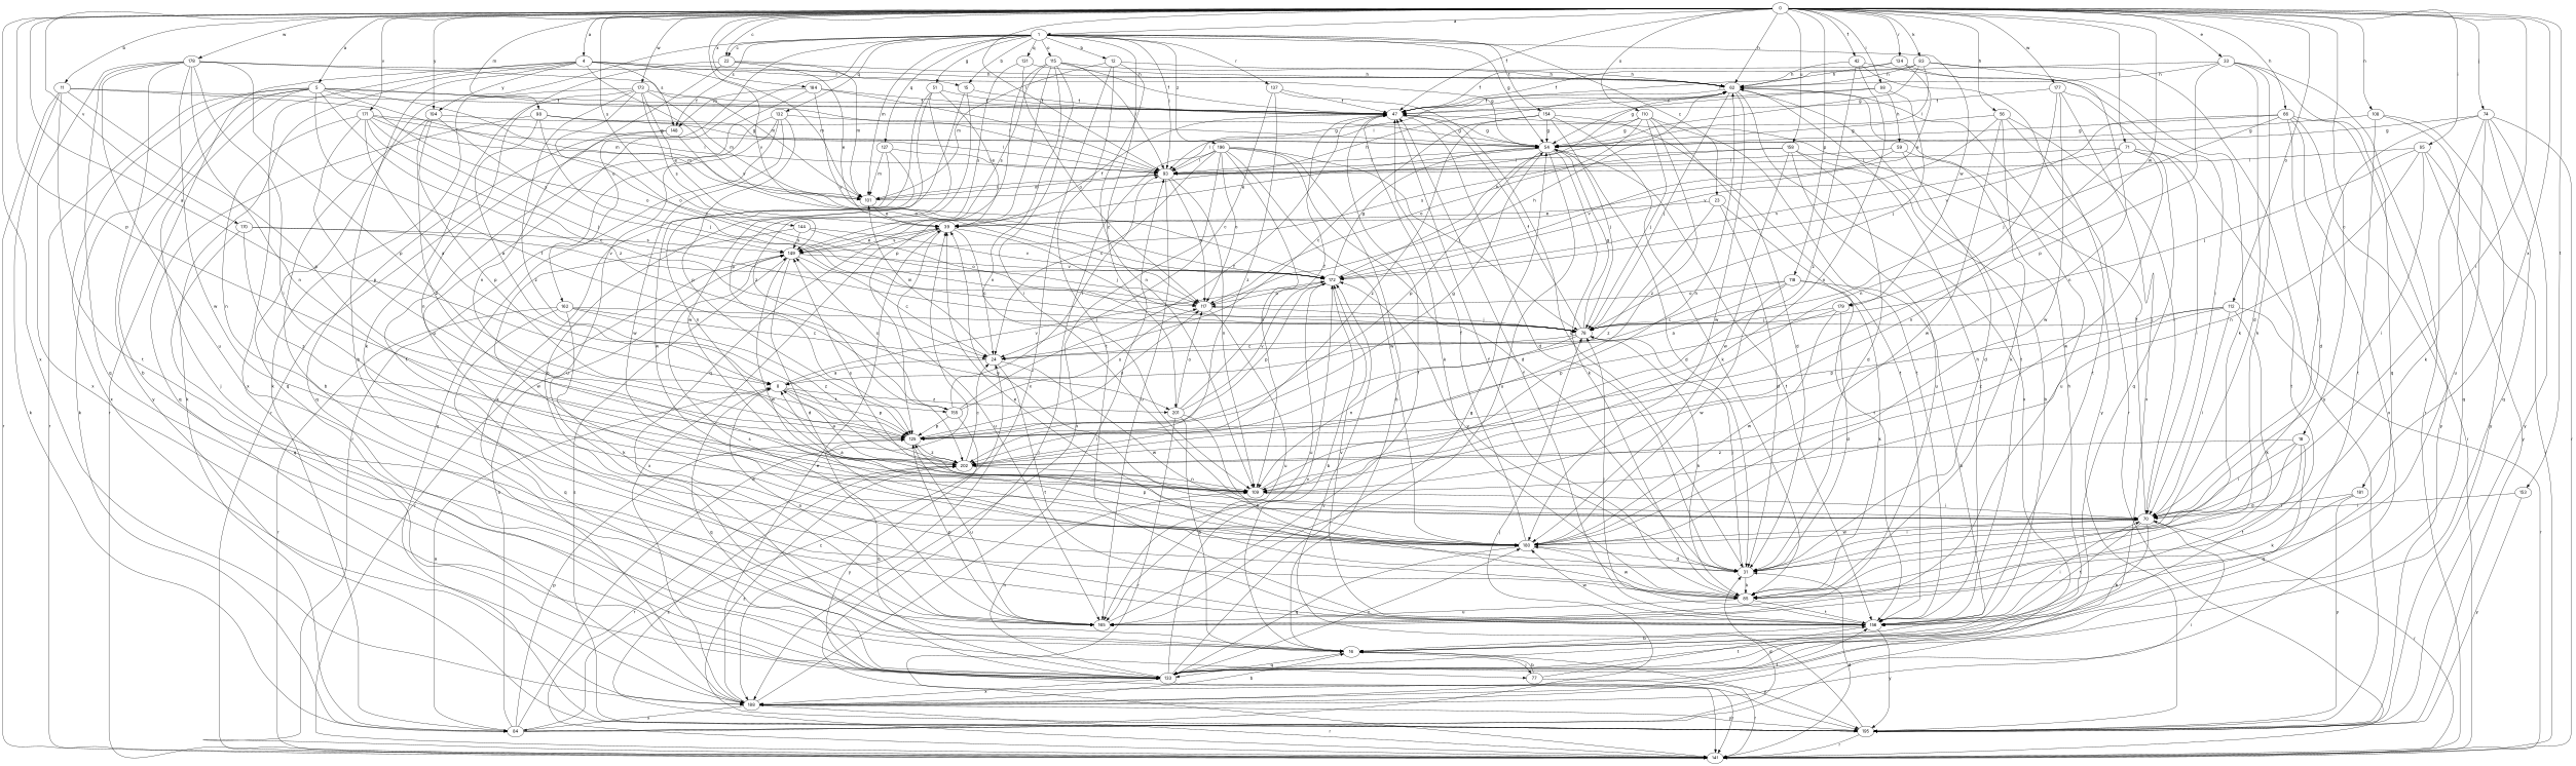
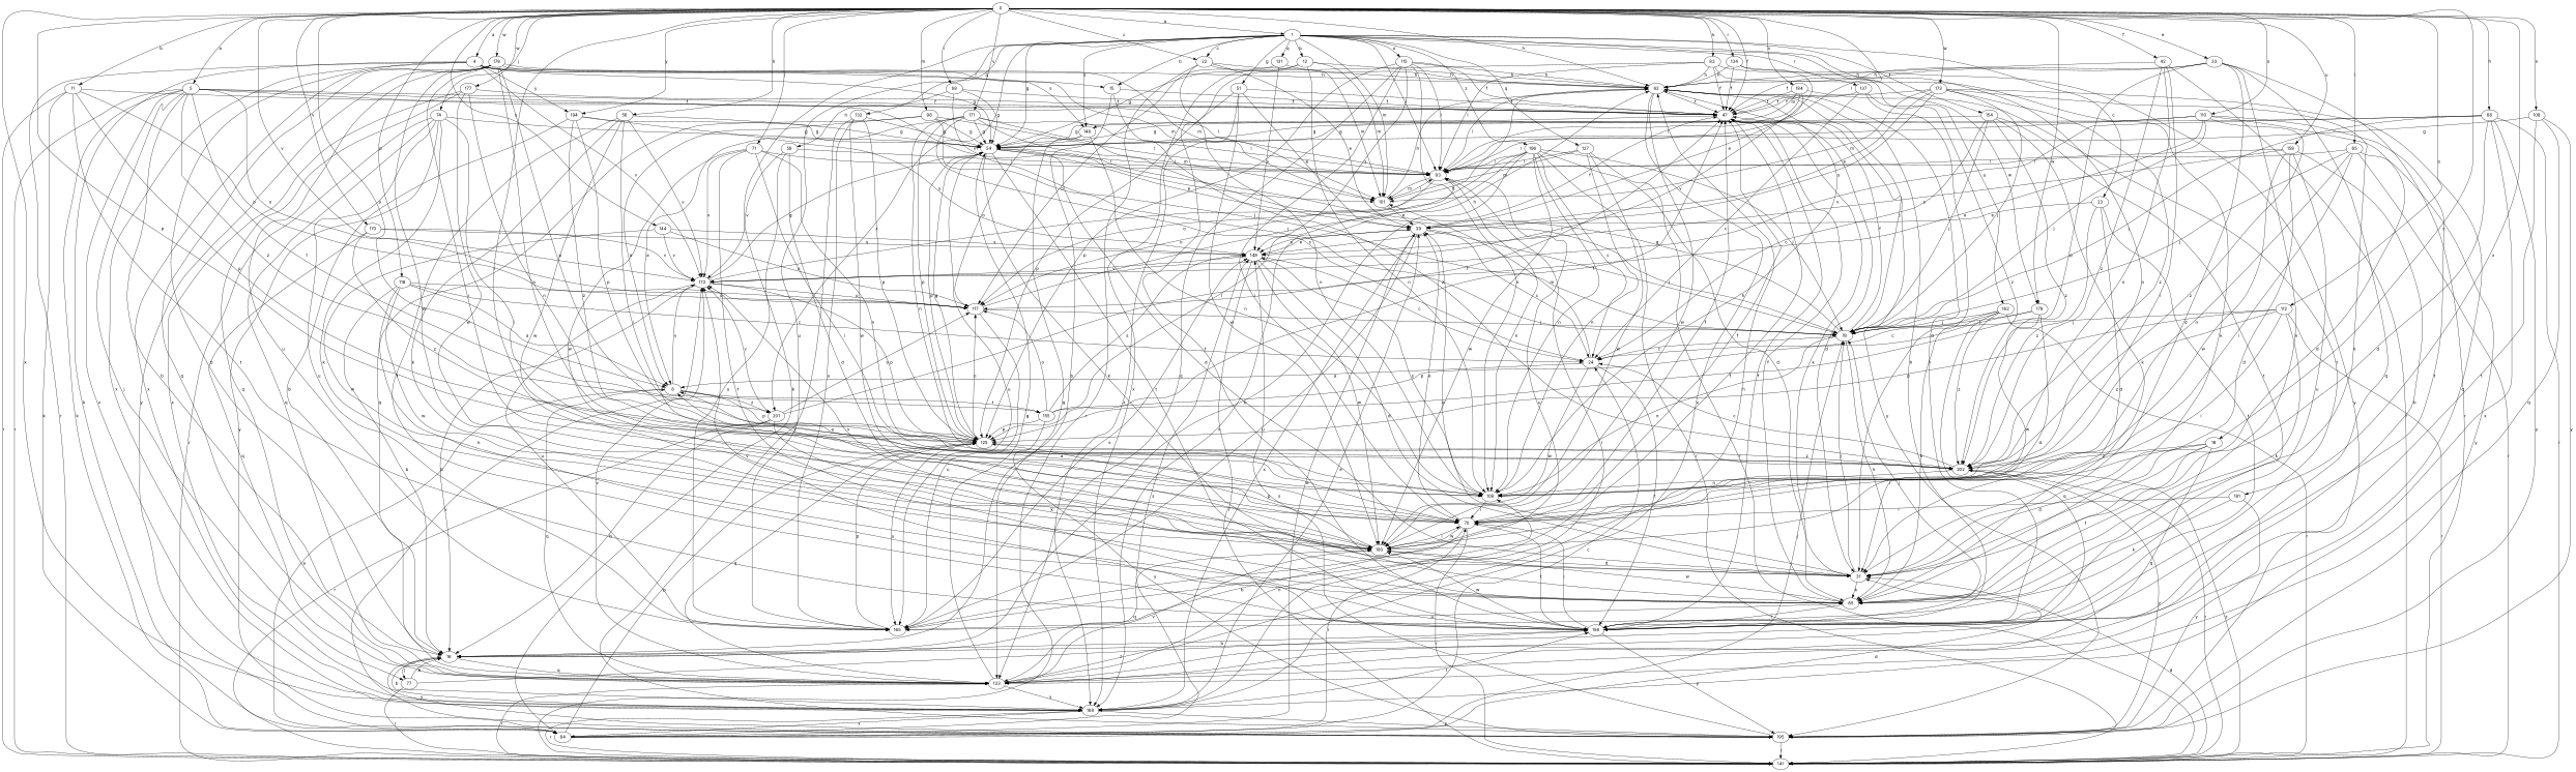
  strict digraph {
    fontname=Inter
    node [fontname=Inter]
    edge [fontname=Inter]
    0
    1
    4
    5
    8
    11
    18
    22
    33
    42
    47
    56
    n13 [label=66]
    62
    65
    68
    70
    71
    74
    83
    93
    98
    108
    110
    112
    118
    125
    134
    144
-   153
    158
    170
    171
    172
    173
    177
    178
    179
    181
    184
    188
    194
    12
    15
    23
    51
    54
    84
    101
    115
    127
    131
    132
    137
    148
    154
    162
    165
    196
    201
    16
    141
    77
    117
    155
    133
    156
    202
    31
    109
    39
    85
    180
    59
    195
    78
    24
    149
    0 -> 1 [label=a]
    0 -> 4 [label=a]
    0 -> 5 [label=a]
    0 -> 8 [label=a]
    0 -> 11 [label=b]
    0 -> 18 [label=c]
    0 -> 22 [label=c]
    0 -> 33 [label=e]
    0 -> 42 [label=f]
    0 -> 47 [label=f]
    0 -> 56 [label=h]
    0 -> n13 [label=h]
    0 -> 62 [label=h]
    0 -> 65 [label=i]
    0 -> 68 [label=i]
    0 -> 70 [label=i]
    0 -> 71 [label=j]
    0 -> 74 [label=j]
    0 -> 83 [label=k]
    0 -> 93 [label=l]
    0 -> 98 [label=m]
    0 -> 108 [label=n]
    0 -> 110 [label=o]
    0 -> 112 [label=o]
    0 -> 118 [label=p]
    0 -> 125 [label=p]
    0 -> 134 [label=r]
    0 -> 144 [label=s]
-   0 -> 153 [label=t]
    0 -> 158 [label=u]
    0 -> 170 [label=v]
    0 -> 171 [label=v]
    0 -> 172 [label=v]
    0 -> 173 [label=w]
    0 -> 177 [label=w]
    0 -> 178 [label=w]
    0 -> 179 [label=w]
    0 -> 181 [label=x]
    0 -> 184 [label=x]
    0 -> 188 [label=x]
    0 -> 194 [label=y]
    1 -> 22 [label=c]
    1 -> 93 [label=l]
    1 -> 179 [label=w]
    1 -> 12 [label=b]
    1 -> 15 [label=b]
    1 -> 23 [label=c]
    1 -> 51 [label=g]
    1 -> 54 [label=g]
    1 -> 84 [label=k]
    1 -> 101 [label=m]
    1 -> 115 [label=o]
    1 -> 127 [label=q]
    1 -> 131 [label=q]
    1 -> 132 [label=q]
    1 -> 137 [label=r]
    1 -> 148 [label=s]
    1 -> 154 [label=t]
    1 -> 162 [label=u]
    1 -> 165 [label=u]
    1 -> 196 [label=z]
    1 -> 201 [label=z]
    4 -> 172 [label=v]
    4 -> 188 [label=x]
    4 -> 194 [label=y]
    4 -> 15 [label=r]
    4 -> 54 [label=g]
    4 -> 84 [label=k]
    4 -> 101 [label=m]
    4 -> 148 [label=s]
    4 -> 16 [label=b]
    4 -> 141 [label=r]
    5 -> 47 [label=f]
    5 -> 93 [label=l]
    5 -> 188 [label=x]
    5 -> 84 [label=k]
    5 -> 101 [label=m]
    5 -> 201 [label=z]
    5 -> 16 [label=b]
    5 -> 141 [label=r]
    5 -> 77 [label=j]
    5 -> 117 [label=o]
    5 -> 155 [label=t]
    8 -> 125 [label=p]
    8 -> 172 [label=v]
    8 -> 201 [label=z]
    8 -> 155 [label=t]
    8 -> 133 [label=q]
    11 -> 47 [label=f]
    11 -> 125 [label=p]
    11 -> 84 [label=k]
    11 -> 141 [label=r]
    11 -> 117 [label=o]
    11 -> 156 [label=t]
    18 -> 70 [label=i]
    18 -> 133 [label=q]
-   18 -> 156 [label=t]
+   18 -> 85 [label=t]
    18 -> 202 [label=z]
    18 -> 31 [label=d]
    22 -> 62 [label=h]
    22 -> 101 [label=m]
    22 -> 141 [label=r]
    22 -> 109 [label=n]
    22 -> 39 [label=e]
    33 -> 47 [label=f]
    33 -> 62 [label=h]
    33 -> 125 [label=p]
    33 -> 141 [label=r]
    33 -> 133 [label=q]
    33 -> 31 [label=d]
    33 -> 85 [label=k]
    42 -> 62 [label=h]
    42 -> 70 [label=i]
    42 -> 141 [label=r]
    42 -> 202 [label=z]
    42 -> 109 [label=n]
    47 -> 54 [label=g]
    47 -> 31 [label=d]
    47 -> 85 [label=k]
    56 -> 70 [label=i]
    56 -> 172 [label=v]
    56 -> 54 [label=g]
    56 -> 156 [label=t]
    56 -> 85 [label=k]
    56 -> 180 [label=w]
    n13 -> 172 [label=v]
    n13 -> 188 [label=x]
    n13 -> 54 [label=g]
    n13 -> 141 [label=r]
    n13 -> 31 [label=d]
    n13 -> 195 [label=y]
    n13 -> 78 [label=j]
    62 -> 47 [label=f]
    62 -> 93 [label=l]
    62 -> 188 [label=x]
    62 -> 156 [label=t]
    62 -> 180 [label=w]
    62 -> 195 [label=y]
    62 -> 78 [label=j]
    65 -> 70 [label=i]
    65 -> 93 [label=l]
    65 -> 141 [label=r]
    65 -> 109 [label=n]
    65 -> 195 [label=y]
    65 -> 78 [label=j]
    68 -> 47 [label=f]
    68 -> 54 [label=g]
    68 -> 59 [label=h]
    68 -> 78 [label=j]
    70 -> 8 [label=a]
    70 -> 47 [label=f]
    70 -> 16 [label=b]
    70 -> 141 [label=r]
    70 -> 156 [label=t]
    70 -> 39 [label=e]
    70 -> 180 [label=w]
    71 -> 70 [label=i]
    71 -> 93 [label=l]
    71 -> 172 [label=v]
    71 -> 156 [label=t]
    71 -> 109 [label=n]
    71 -> 180 [label=w]
    74 -> 70 [label=i]
    74 -> 54 [label=g]
    74 -> 165 [label=u]
    74 -> 141 [label=r]
    74 -> 133 [label=q]
    74 -> 85 [label=k]
    74 -> 195 [label=y]
    83 -> 47 [label=f]
    83 -> 62 [label=h]
    83 -> 93 [label=l]
    83 -> 54 [label=g]
    83 -> 85 [label=k]
    83 -> 195 [label=y]
    93 -> 101 [label=m]
    93 -> 165 [label=u]
    93 -> 117 [label=o]
    93 -> 109 [label=n]
    98 -> 8 [label=a]
    98 -> 93 [label=l]
    98 -> 54 [label=g]
    98 -> 133 [label=q]
    98 -> 78 [label=j]
    108 -> 54 [label=g]
    108 -> 133 [label=q]
    108 -> 156 [label=t]
    108 -> 195 [label=y]
    110 -> 93 [label=l]
    110 -> 54 [label=g]
    110 -> 117 [label=o]
    110 -> 156 [label=t]
    110 -> 202 [label=z]
    110 -> 31 [label=d]
    110 -> 78 [label=j]
    112 -> 70 [label=i]
    112 -> 125 [label=p]
    112 -> 141 [label=r]
    112 -> 202 [label=z]
    112 -> 85 [label=k]
    112 -> 78 [label=j]
    118 -> 8 [label=a]
    118 -> 16 [label=b]
    118 -> 117 [label=o]
    118 -> 85 [label=k]
    118 -> 180 [label=w]
    118 -> 24 [label=c]
    125 -> 54 [label=g]
    125 -> 165 [label=u]
    125 -> 117 [label=o]
    125 -> 133 [label=q]
    125 -> 202 [label=z]
    134 -> 47 [label=f]
    134 -> 62 [label=h]
    134 -> 109 [label=n]
    134 -> 39 [label=e]
    144 -> 172 [label=v]
    144 -> 117 [label=o]
    144 -> 180 [label=w]
    144 -> 149 [label=s]
-   153 -> 70 [label=i]
-   153 -> 195 [label=y]
    158 -> 93 [label=l]
    158 -> 165 [label=u]
    158 -> 16 [label=b]
    158 -> 31 [label=d]
    158 -> 180 [label=w]
    158 -> 149 [label=s]
    170 -> 172 [label=v]
    170 -> 133 [label=q]
    170 -> 202 [label=z]
    170 -> 149 [label=s]
    171 -> 8 [label=a]
    171 -> 93 [label=l]
    171 -> 125 [label=p]
    171 -> 54 [label=g]
    171 -> 101 [label=m]
    171 -> 109 [label=n]
    171 -> 78 [label=j]
    171 -> 24 [label=c]
    172 -> 62 [label=h]
    172 -> 125 [label=p]
    172 -> 54 [label=g]
    172 -> 165 [label=u]
    172 -> 16 [label=b]
    172 -> 117 [label=o]
    173 -> 47 [label=f]
    173 -> 101 [label=m]
    173 -> 133 [label=q]
    173 -> 202 [label=z]
    173 -> 39 [label=e]
    173 -> 85 [label=k]
    173 -> 78 [label=j]
    173 -> 149 [label=s]
    177 -> 47 [label=f]
    177 -> 188 [label=x]
    177 -> 133 [label=q]
    177 -> 109 [label=n]
    177 -> 180 [label=w]
    178 -> 62 [label=h]
    178 -> 70 [label=i]
    178 -> 125 [label=p]
    178 -> 188 [label=x]
    178 -> 101 [label=m]
    178 -> 165 [label=u]
    178 -> 133 [label=q]
    178 -> 109 [label=n]
    178 -> 180 [label=w]
    178 -> 195 [label=y]
    179 -> 125 [label=p]
    179 -> 31 [label=d]
    179 -> 180 [label=w]
    179 -> 78 [label=j]
    181 -> 70 [label=i]
    181 -> 85 [label=k]
    181 -> 195 [label=y]
    184 -> 47 [label=f]
    184 -> 93 [label=l]
    184 -> 172 [label=v]
    184 -> 148 [label=m]
    184 -> 156 [label=t]
    188 -> 93 [label=l]
    188 -> 84 [label=x]
    188 -> 16 [label=b]
    188 -> 141 [label=r]
    188 -> 156 [label=t]
    188 -> 39 [label=e]
    188 -> 195 [label=y]
    194 -> 125 [label=p]
    194 -> 54 [label=g]
    194 -> 16 [label=b]
    194 -> 202 [label=z]
    194 -> 149 [label=s]
    12 -> 62 [label=h]
    12 -> 188 [label=x]
    12 -> 101 [label=m]
    12 -> 156 [label=t]
    12 -> 109 [label=n]
    15 -> 47 [label=f]
    15 -> 16 [label=b]
    15 -> 202 [label=z]
    23 -> 156 [label=t]
    23 -> 202 [label=z]
    23 -> 31 [label=d]
    23 -> 39 [label=e]
    51 -> 47 [label=f]
    51 -> 125 [label=p]
    51 -> 188 [label=x]
    51 -> 39 [label=e]
    51 -> 180 [label=w]
    54 -> 93 [label=l]
    54 -> 125 [label=p]
    54 -> 165 [label=u]
    54 -> 156 [label=t]
    54 -> 31 [label=d]
    54 -> 39 [label=e]
    54 -> 85 [label=k]
    84 -> 8 [label=a]
    84 -> 70 [label=i]
    84 -> 125 [label=p]
    84 -> 31 [label=d]
    84 -> 39 [label=e]
    84 -> 78 [label=j]
    84 -> 24 [label=c]
    84 -> 149 [label=s]
    101 -> 62 [label=h]
    101 -> 93 [label=l]
    101 -> 39 [label=e]
    115 -> 47 [label=f]
    115 -> 62 [label=h]
    115 -> 70 [label=i]
    115 -> 93 [label=l]
    115 -> 125 [label=p]
    115 -> 133 [label=q]
    115 -> 109 [label=n]
    115 -> 149 [label=s]
    127 -> 93 [label=l]
    127 -> 101 [label=m]
    127 -> 109 [label=n]
    127 -> 180 [label=w]
    131 -> 62 [label=h]
    131 -> 117 [label=o]
    131 -> 149 [label=s]
    132 -> 125 [label=p]
    132 -> 54 [label=g]
    132 -> 165 [label=u]
-   132 -> 141 [label=r]
+   127 -> 141 [label=r]
    132 -> 180 [label=w]
    132 -> 195 [label=y]
    137 -> 47 [label=f]
    137 -> 202 [label=z]
    137 -> 31 [label=d]
    137 -> 24 [label=c]
    148 -> 117 [label=o]
    148 -> 133 [label=q]
    148 -> 109 [label=n]
    154 -> 54 [label=g]
    154 -> 156 [label=t]
    154 -> 202 [label=z]
    154 -> 85 [label=k]
    154 -> 78 [label=j]
    154 -> 24 [label=c]
    162 -> 141 [label=r]
    162 -> 133 [label=q]
    162 -> 202 [label=z]
    162 -> 85 [label=k]
    162 -> 78 [label=j]
    162 -> 24 [label=c]
-   165 -> 8 [label=a]
    165 -> 47 [label=f]
    165 -> 125 [label=p]
    165 -> 149 [label=s]
    196 -> 93 [label=l]
    196 -> 188 [label=x]
    196 -> 16 [label=b]
    196 -> 141 [label=r]
    196 -> 117 [label=o]
    196 -> 31 [label=d]
    196 -> 109 [label=n]
    196 -> 180 [label=w]
    196 -> 78 [label=j]
    196 -> 24 [label=c]
    201 -> 47 [label=f]
    201 -> 172 [label=v]
    201 -> 16 [label=b]
    201 -> 141 [label=r]
    201 -> 117 [label=o]
    201 -> 85 [label=k]
    16 -> 77 [label=j]
    16 -> 133 [label=q]
    16 -> 195 [label=y]
    141 -> 202 [label=z]
    141 -> 31 [label=d]
    77 -> 16 [label=b]
    77 -> 141 [label=r]
    77 -> 156 [label=t]
    117 -> 62 [label=h]
    117 -> 165 [label=u]
    117 -> 78 [label=j]
    155 -> 47 [label=f]
    155 -> 93 [label=l]
    155 -> 125 [label=p]
    155 -> 117 [label=o]
    155 -> 195 [label=y]
    155 -> 149 [label=s]
    133 -> 62 [label=h]
    133 -> 172 [label=v]
    133 -> 188 [label=x]
    133 -> 54 [label=g]
    133 -> 141 [label=r]
    133 -> 109 [label=n]
    133 -> 180 [label=v]
    156 -> 47 [label=f]
    156 -> 62 [label=h]
    156 -> 70 [label=i]
    156 -> 172 [label=v]
    156 -> 16 [label=b]
    156 -> 180 [label=w]
    156 -> 195 [label=y]
    156 -> 78 [label=j]
    202 -> 8 [label=a]
    202 -> 141 [label=r]
    202 -> 109 [label=n]
    202 -> 24 [label=c]
    31 -> 172 [label=v]
    31 -> 39 [label=e]
    31 -> 85 [label=k]
    31 -> 78 [label=j]
    109 -> 62 [label=h]
    109 -> 70 [label=i]
    109 -> 149 [label=s]
    39 -> 47 [label=f]
    39 -> 188 [label=x]
    39 -> 165 [label=u]
    39 -> 78 [label=j]
    39 -> 24 [label=c]
    39 -> 149 [label=s]
    85 -> 47 [label=f]
    85 -> 165 [label=u]
    85 -> 156 [label=t]
    85 -> 180 [label=w]
    180 -> 47 [label=f]
    180 -> 70 [label=i]
    180 -> 125 [label=p]
    180 -> 133 [label=q]
    180 -> 31 [label=d]
    59 -> 93 [label=l]
    59 -> 172 [label=v]
    59 -> 165 [label=u]
    59 -> 31 [label=d]
    195 -> 172 [label=v]
    195 -> 141 [label=r]
    195 -> 202 [label=z]
    195 -> 149 [label=s]
    78 -> 47 [label=f]
    78 -> 54 [label=g]
    78 -> 109 [label=n]
    78 -> 85 [label=k]
    78 -> 24 [label=c]
    24 -> 8 [label=a]
    24 -> 101 [label=m]
    24 -> 156 [label=t]
    24 -> 180 [label=w]
    149 -> 172 [label=v]
    149 -> 141 [label=r]
    149 -> 31 [label=d]
    149 -> 39 [label=e]
    149 -> 180 [label=w]
    149 -> 24 [label=c]
  }
